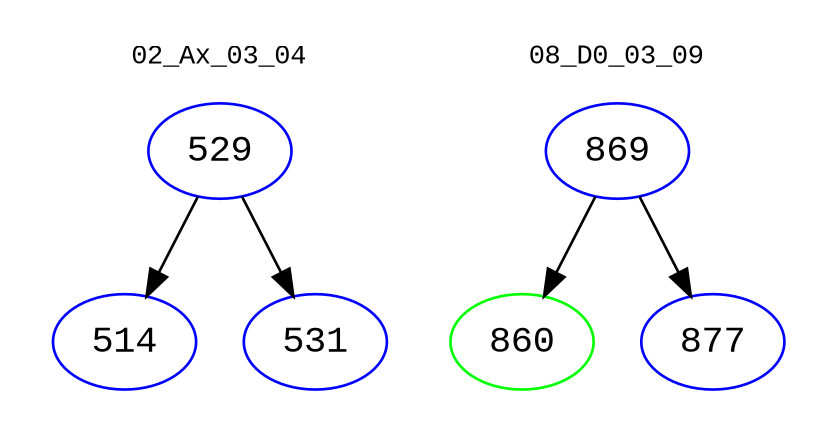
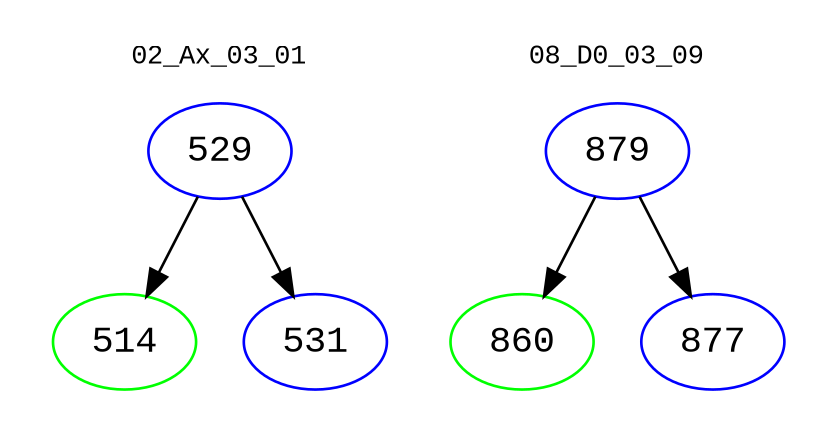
  digraph {
    fontname="Liberation Mono"
    node [color=blue fontname="Liberation Mono"]
    edge [color=black fontname="Liberation Mono"]
    n1 [label=529]
-   n2 [label=514]
+   n2 [color=green label=514]
    n3 [label=531]
-   n4 [label=869]
+   n4 [label=879]
    n5 [color=green label=860]
    n6 [label=877]
    subgraph cluster_1 {
      color=white
      fontsize=10
-     label="02_Ax_03_04"
+     label="02_Ax_03_01"
      n1
      n2
      n3
    }
    subgraph cluster_2 {
      color=white
      fontsize=10
      label="08_D0_03_09"
      n4
      n5
      n6
    }
    n1 -> n2
    n1 -> n3
    n4 -> n5
    n4 -> n6
  }
